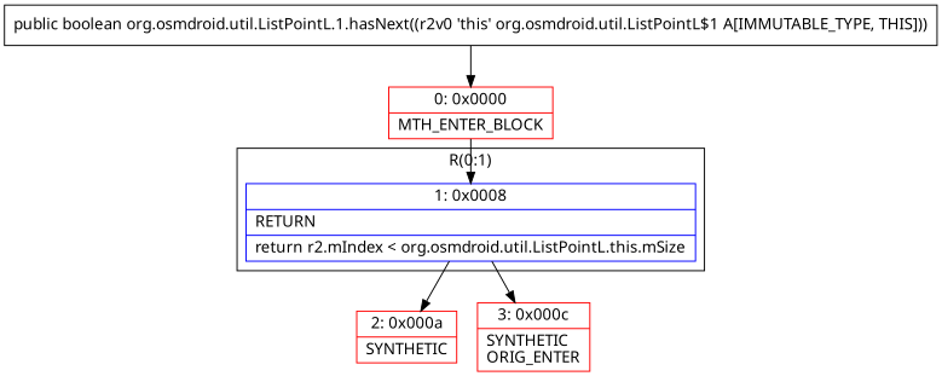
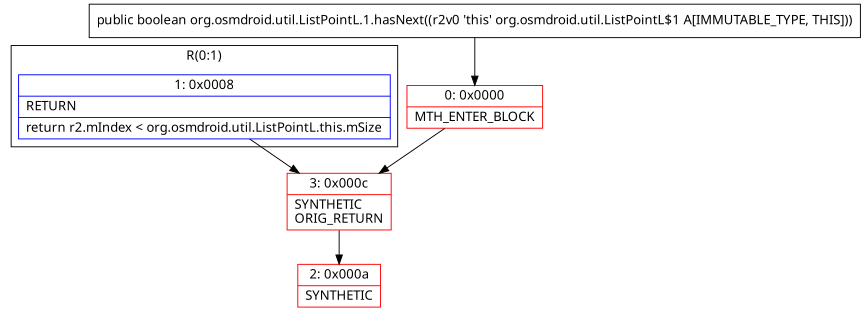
  digraph {
    fontname="Noto Sans"
    node [color=red fontname="Noto Sans" shape=record]
    edge [fontname="Noto Sans"]
    n1 [color=blue label="{1\:\ 0x0008|RETURN\l|return r2.mIndex \< org.osmdroid.util.ListPointL.this.mSize\l}"]
    n2 [label="{2\:\ 0x000a|SYNTHETIC\l}"]
-   n3 [label="{3\:\ 0x000c|SYNTHETIC\lORIG_ENTER\l}"]
+   n3 [label="{3\:\ 0x000c|SYNTHETIC\lORIG_RETURN\l}"]
    n4 [label="{0\:\ 0x0000|MTH_ENTER_BLOCK\l}"]
    n5 [label="{public boolean org.osmdroid.util.ListPointL.1.hasNext((r2v0 'this' org.osmdroid.util.ListPointL$1 A[IMMUTABLE_TYPE, THIS])) }" color=""]
    subgraph cluster_1 {
      label="R(0:1)"
      n1
    }
-   n1 -> n2
+   n3 -> n2
    n1 -> n3
-   n4 -> n1
+   n4 -> n3
    n5 -> n4
  }
